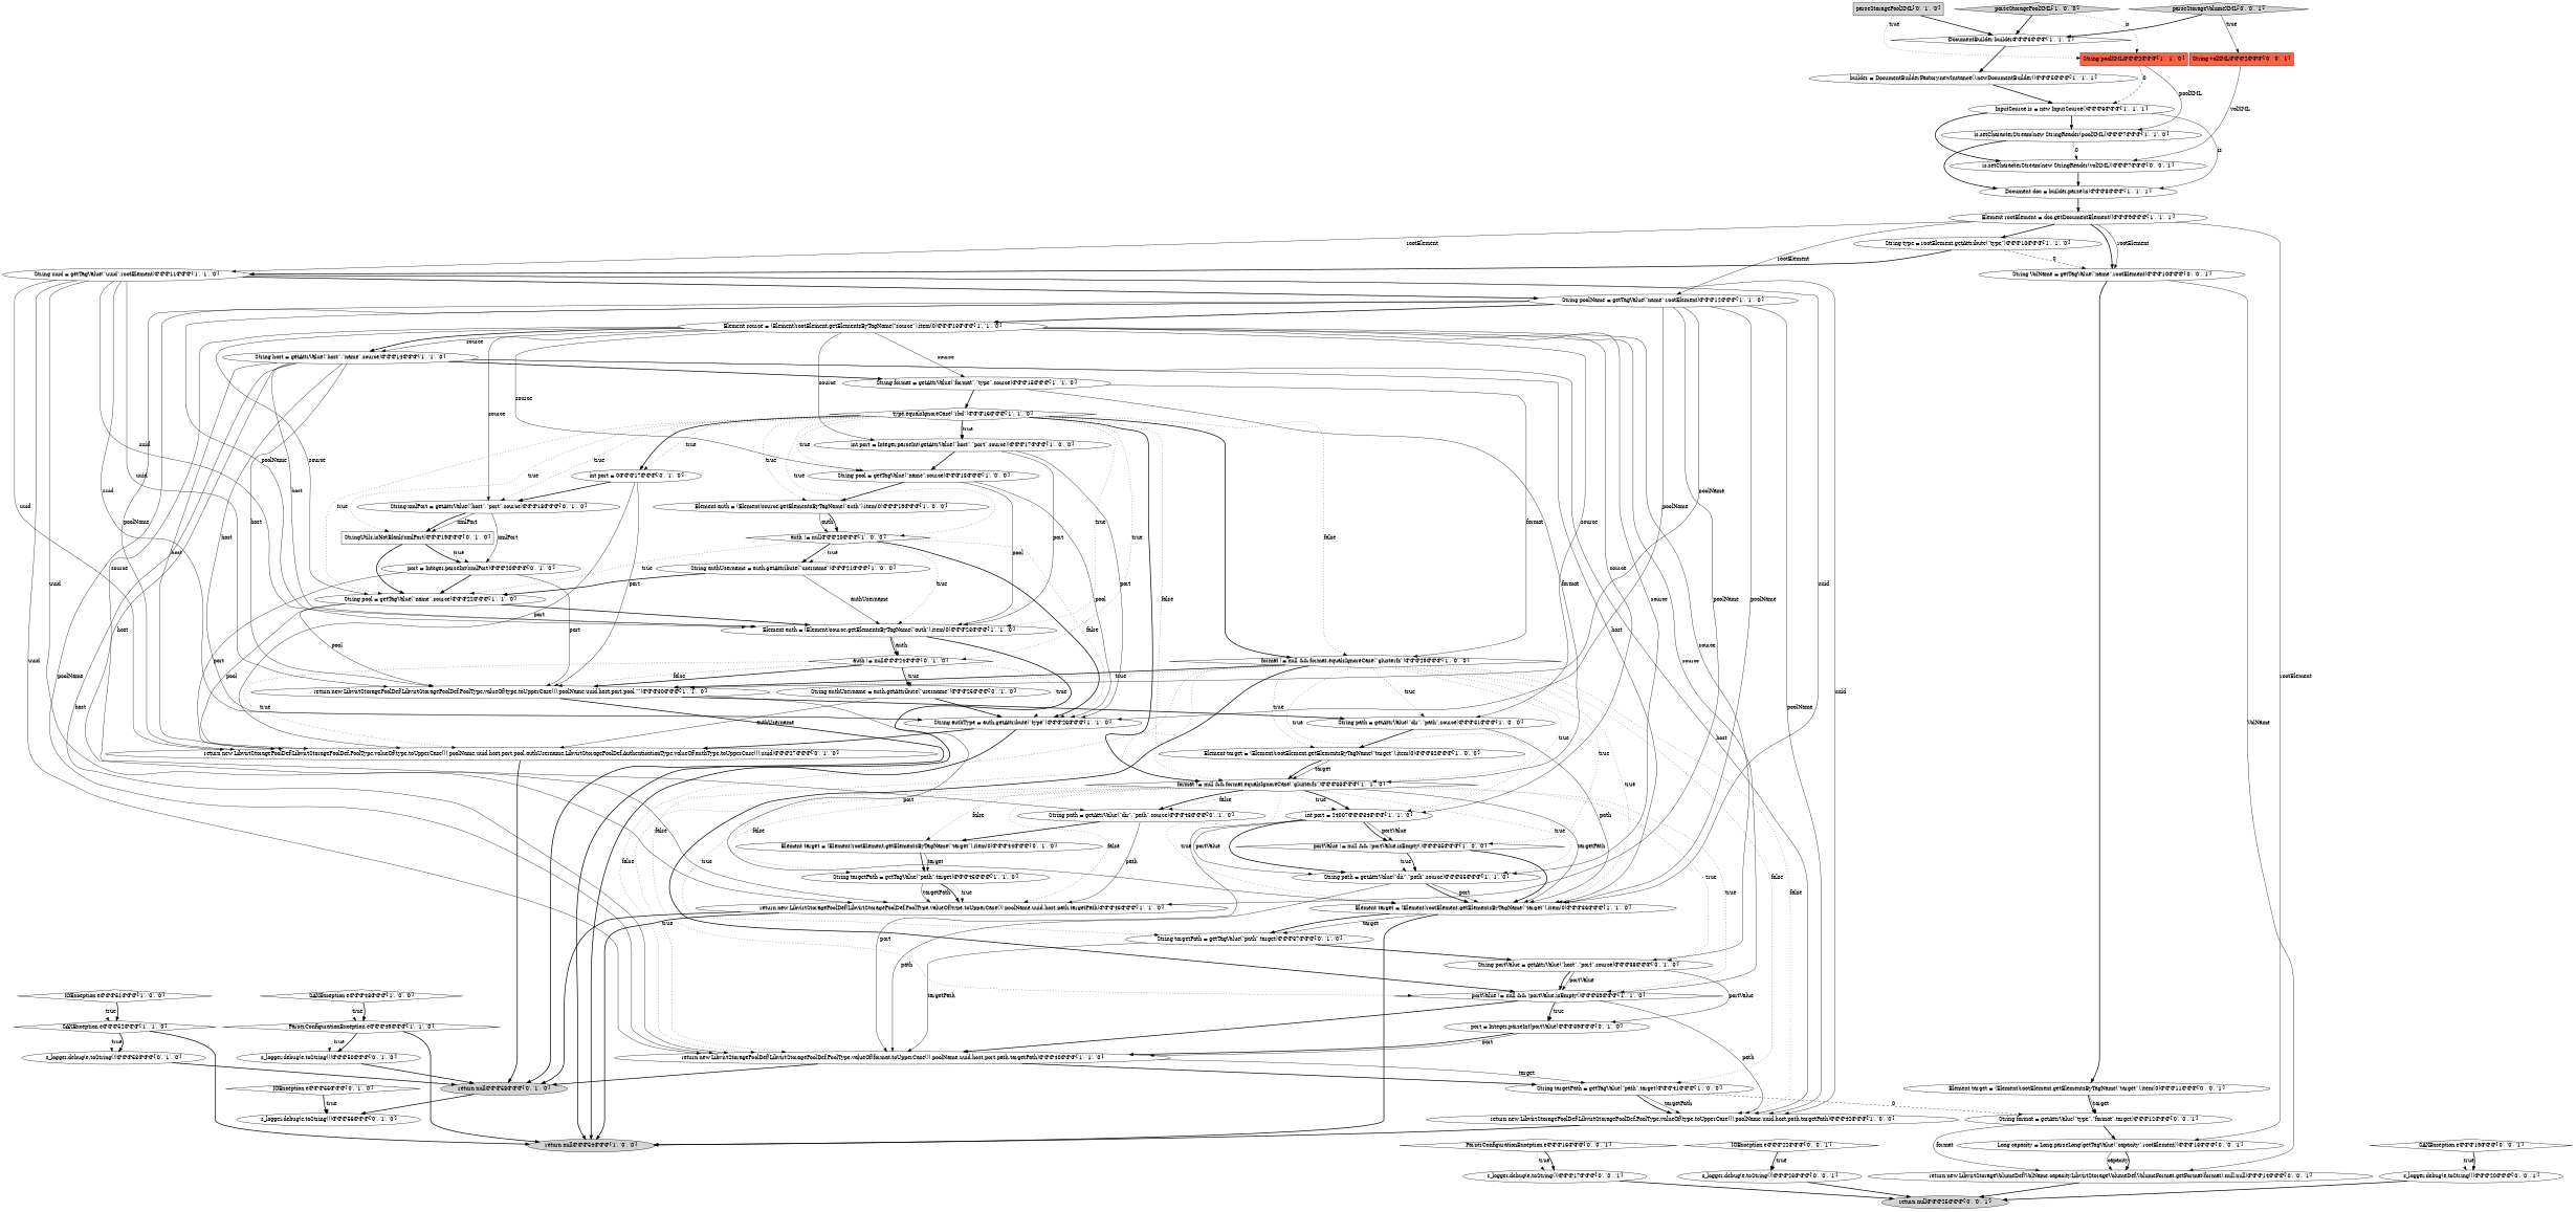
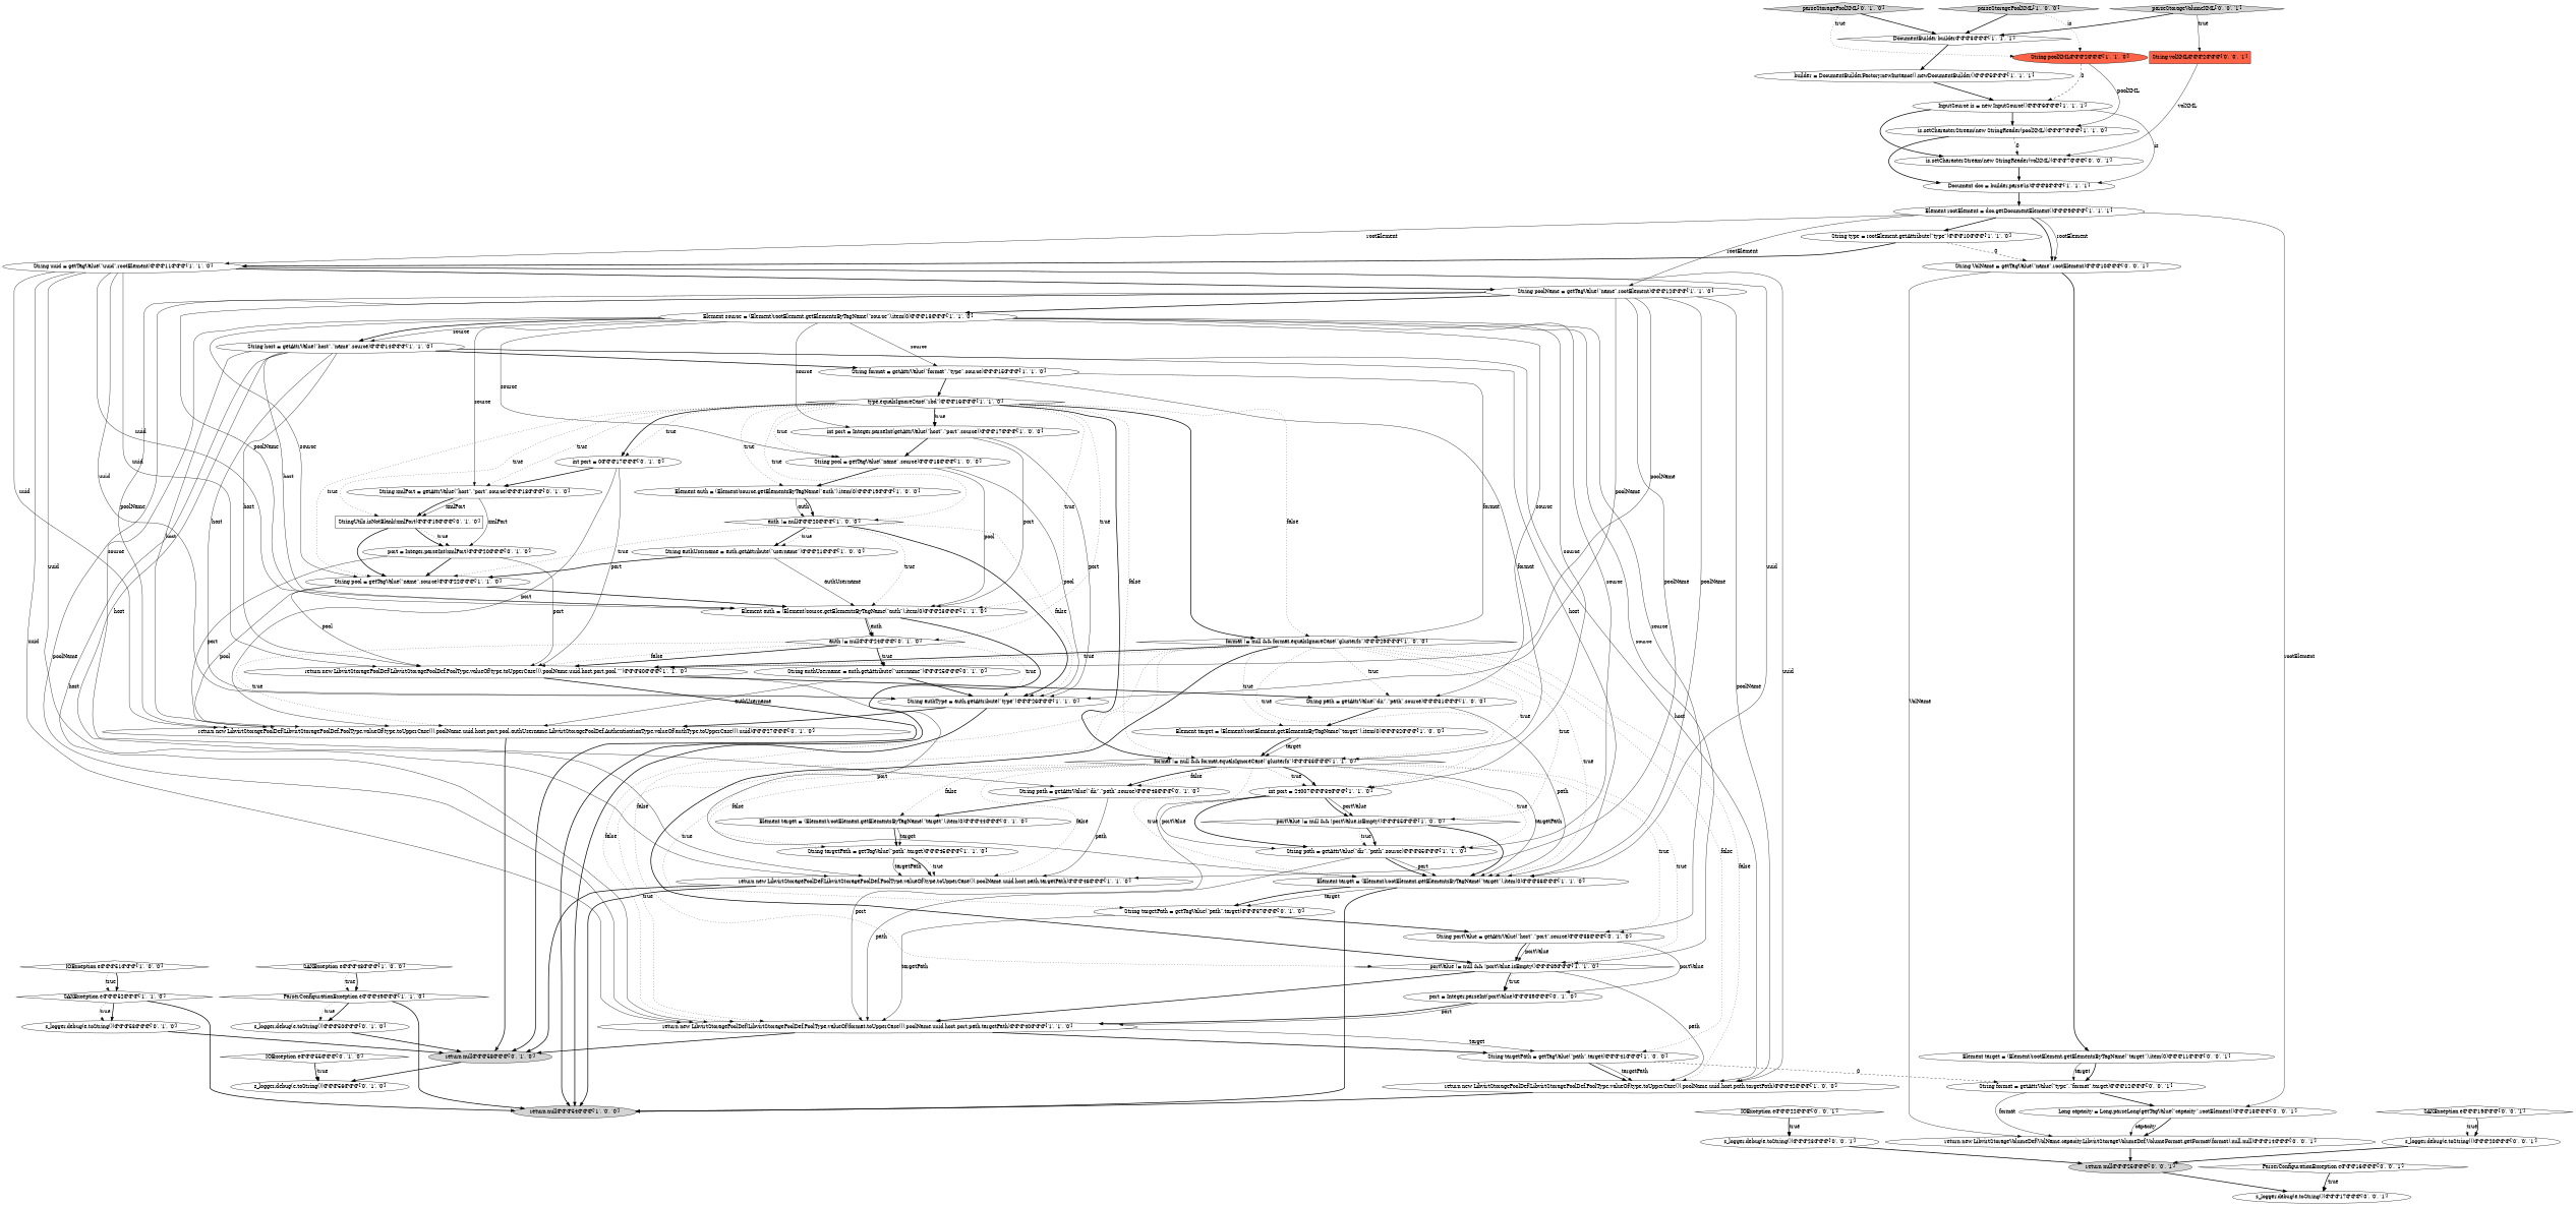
  digraph {
    node [fillcolor=white shape=ellipse style=filled]
    edge [style=bold]
    n1 [label="Element target = (Element)rootElement.getElementsByTagName(\"target\").item(0)@@@44@@@['0', '1', '0']"]
    n2 [label="String targetPath = getTagValue(\"path\",target)@@@45@@@['1', '1', '0']"]
    n3 [label="return new LibvirtStoragePoolDef(LibvirtStoragePoolDef.PoolType.valueOf(type.toUpperCase()),poolName,uuid,host,path,targetPath)@@@46@@@['1', '1', '0']"]
    n4 [label="String authUsername = auth.getAttribute(\"username\")@@@25@@@['0', '1', '0']"]
    n5 [label="return new LibvirtStoragePoolDef(LibvirtStoragePoolDef.PoolType.valueOf(type.toUpperCase()),poolName,uuid,host,port,pool,authUsername,LibvirtStoragePoolDef.AuthenticationType.valueOf(authType.toUpperCase()),uuid)@@@27@@@['0', '1', '0']"]
    n6 [label="String authType = auth.getAttribute(\"type\")@@@26@@@['1', '1', '0']"]
    n7 [fillcolor=lightgray label="return null@@@58@@@['0', '1', '0']"]
    n8 [fillcolor=lightgray label="return null@@@54@@@['1', '0', '0']"]
    n9 [label="int port = 24007@@@34@@@['1', '1', '0']"]
    n10 [label="return new LibvirtStoragePoolDef(LibvirtStoragePoolDef.PoolType.valueOf(format.toUpperCase()),poolName,uuid,host,port,path,targetPath)@@@40@@@['1', '1', '0']"]
    n11 [label="String path = getAttrValue(\"dir\",\"path\",source)@@@35@@@['1', '1', '0']"]
    n12 [label="portValue != null && !portValue.isEmpty()@@@35@@@['1', '0', '0']" shape=diamond]
    n13 [label="String targetPath = getTagValue(\"path\",target)@@@41@@@['1', '0', '0']"]
    n14 [label="Element target = (Element)rootElement.getElementsByTagName(\"target\").item(0)@@@36@@@['1', '1', '0']"]
    n15 [label="SAXException e@@@48@@@['1', '0', '0']" shape=diamond]
    n16 [label="ParserConfigurationException e@@@49@@@['1', '1', '0']" shape=diamond]
    n17 [label="s_logger.debug(e.toString())@@@50@@@['0', '1', '0']"]
    n18 [label="format != null && format.equalsIgnoreCase(\"glusterfs\")@@@29@@@['1', '0', '0']" shape=diamond]
    n19 [label="return new LibvirtStoragePoolDef(LibvirtStoragePoolDef.PoolType.valueOf(type.toUpperCase()),poolName,uuid,host,path,targetPath)@@@42@@@['1', '0', '0']"]
    n20 [label="format != null && format.equalsIgnoreCase(\"glusterfs\")@@@33@@@['1', '1', '0']" shape=diamond]
    n21 [label="return new LibvirtStoragePoolDef(LibvirtStoragePoolDef.PoolType.valueOf(type.toUpperCase()),poolName,uuid,host,port,pool,\"\")@@@30@@@['1', '1', '0']"]
    n22 [label="portValue != null && !portValue.isEmpty()@@@39@@@['1', '1', '0']" shape=diamond]
    n23 [label="String path = getAttrValue(\"dir\",\"path\",source)@@@31@@@['1', '0', '0']"]
    n24 [label="Element target = (Element)rootElement.getElementsByTagName(\"target\").item(0)@@@32@@@['1', '0', '0']"]
    n25 [label="String targetPath = getTagValue(\"path\",target)@@@37@@@['0', '1', '0']"]
    n26 [label="String path = getAttrValue(\"dir\",\"path\",source)@@@43@@@['0', '1', '0']"]
    n27 [label="String portValue = getAttrValue(\"host\",\"port\",source)@@@38@@@['0', '1', '0']"]
    n28 [label="port = Integer.parseInt(portValue)@@@39@@@['0', '1', '0']"]
    n29 [label="String format = getAttrValue(\"type\",\"format\",target)@@@12@@@['0', '0', '1']"]
    n30 [label="type.equalsIgnoreCase(\"rbd\")@@@16@@@['1', '1', '0']" shape=diamond]
    n31 [label="int port = 0@@@17@@@['0', '1', '0']"]
    n32 [label="auth != null@@@20@@@['1', '0', '0']" shape=diamond]
    n33 [label="String xmlPort = getAttrValue(\"host\",\"port\",source)@@@18@@@['0', '1', '0']"]
    n34 [label="int port = Integer.parseInt(getAttrValue(\"host\",\"port\",source))@@@17@@@['1', '0', '0']"]
    n35 [label="String pool = getTagValue(\"name\",source)@@@18@@@['1', '0', '0']"]
    n36 [label="Element auth = (Element)source.getElementsByTagName(\"auth\").item(0)@@@19@@@['1', '0', '0']"]
    n37 [label="StringUtils.isNotBlank(xmlPort)@@@19@@@['0', '1', '0']" shape=box]
    n38 [label="auth != null@@@24@@@['0', '1', '0']" shape=diamond]
    n39 [label="Element auth = (Element)source.getElementsByTagName(\"auth\").item(0)@@@23@@@['1', '1', '0']"]
    n40 [label="String pool = getTagValue(\"name\",source)@@@22@@@['1', '1', '0']"]
    n41 [label="String authUsername = auth.getAttribute(\"username\")@@@21@@@['1', '0', '0']"]
    n42 [label="port = Integer.parseInt(xmlPort)@@@20@@@['0', '1', '0']"]
    n43 [label="InputSource is = new InputSource()@@@6@@@['1', '1', '1']"]
    n44 [label="is.setCharacterStream(new StringReader(poolXML))@@@7@@@['1', '1', '0']"]
    n45 [label="is.setCharacterStream(new StringReader(volXML))@@@7@@@['0', '0', '1']"]
    n46 [label="Document doc = builder.parse(is)@@@8@@@['1', '1', '1']"]
    n47 [label="Element rootElement = doc.getDocumentElement()@@@9@@@['1', '1', '1']"]
    n48 [label="s_logger.debug(e.toString())@@@17@@@['0', '0', '1']"]
    n49 [fillcolor=lightgray label="return null@@@25@@@['0', '0', '1']"]
    n50 [label="Element source = (Element)rootElement.getElementsByTagName(\"source\").item(0)@@@13@@@['1', '1', '0']"]
    n51 [label="String format = getAttrValue(\"format\",\"type\",source)@@@15@@@['1', '1', '0']"]
    n52 [label="String host = getAttrValue(\"host\",\"name\",source)@@@14@@@['1', '1', '0']"]
    n53 [fillcolor=lightgray label="parseStoragePoolXML['1', '0', '0']" shape=diamond]
-   n54 [fillcolor=tomato label="String poolXML@@@2@@@['1', '1', '0']" shape=box]
+   n54 [fillcolor=tomato label="String poolXML@@@2@@@['1', '1', '0']"]
    n55 [label="DocumentBuilder builder@@@3@@@['1', '1', '1']" shape=diamond]
    n56 [label="builder = DocumentBuilderFactory.newInstance().newDocumentBuilder()@@@5@@@['1', '1', '1']"]
    n57 [label="IOException e@@@22@@@['0', '0', '1']" shape=diamond]
    n58 [label="s_logger.debug(e.toString())@@@23@@@['0', '0', '1']"]
    n59 [label="return new LibvirtStorageVolumeDef(VolName,capacity,LibvirtStorageVolumeDef.VolumeFormat.getFormat(format),null,null)@@@14@@@['0', '0', '1']"]
    n60 [label="String type = rootElement.getAttribute(\"type\")@@@10@@@['1', '1', '0']"]
    n61 [label="String VolName = getTagValue(\"name\",rootElement)@@@10@@@['0', '0', '1']"]
    n62 [label="String uuid = getTagValue(\"uuid\",rootElement)@@@11@@@['1', '1', '0']"]
    n63 [label="Element target = (Element)rootElement.getElementsByTagName(\"target\").item(0)@@@11@@@['0', '0', '1']"]
    n64 [label="String poolName = getTagValue(\"name\",rootElement)@@@12@@@['1', '1', '0']"]
    n65 [label="ParserConfigurationException e@@@16@@@['0', '0', '1']" shape=diamond]
    n66 [label="s_logger.debug(e.toString())@@@56@@@['0', '1', '0']"]
    n67 [fillcolor=tomato label="String volXML@@@2@@@['0', '0', '1']" shape=box]
    n68 [fillcolor=lightgray label="parseStorageVolumeXML['0', '0', '1']" shape=diamond]
    n69 [label="Long capacity = Long.parseLong(getTagValue(\"capacity\",rootElement))@@@13@@@['0', '0', '1']"]
-   n70 [fillcolor=lightgray label="parseStoragePoolXML['0', '1', '0']" shape=box]
+   n70 [fillcolor=lightgray label="parseStoragePoolXML['0', '1', '0']" shape=diamond]
    n71 [label="s_logger.debug(e.toString())@@@20@@@['0', '0', '1']"]
    n72 [label="SAXException e@@@19@@@['0', '0', '1']" shape=diamond]
    n73 [label="SAXException e@@@52@@@['1', '1', '0']" shape=diamond]
    n74 [label="s_logger.debug(e.toString())@@@53@@@['0', '1', '0']"]
    n75 [label="IOException e@@@55@@@['0', '1', '0']" shape=diamond]
    n76 [label="IOException e@@@51@@@['1', '0', '0']" shape=diamond]
    n1 -> n2
    n1 -> n2 [label=target style=solid]
    n2 -> n3 [label=true style=dotted]
    n2 -> n3 [label=targetPath style=solid]
    n2 -> n3
    n3 -> n7
    n3 -> n8
    n4 -> n5 [label=authUsername style=solid]
    n4 -> n6
    n5 -> n7
    n6 -> n5
    n6 -> n8
    n7 -> n66
    n9 -> n10 [label=port style=solid]
    n9 -> n11 [label=portValue style=solid]
    n9 -> n11
    n9 -> n12
    n9 -> n12 [label=portValue style=solid]
    n10 -> n7
    n10 -> n13 [label=target style=solid]
    n10 -> n13
    n11 -> n10 [label=path style=solid]
    n11 -> n14 [label=port style=solid]
    n11 -> n14
    n12 -> n11 [label=true style=dotted]
    n12 -> n11
    n12 -> n14
    n13 -> n19 [label=targetPath style=solid]
    n13 -> n19
    n13 -> n29 [label=0 style=dashed]
    n14 -> n8
    n14 -> n25 [label=target style=solid]
    n14 -> n25
    n15 -> n16
    n15 -> n16 [label=true style=dotted]
    n16 -> n8
    n16 -> n17
    n16 -> n17 [label=true style=dotted]
    n17 -> n7
    n18 -> n9 [label=true style=dotted]
    n18 -> n10 [label=false style=dotted]
    n18 -> n12 [label=true style=dotted]
    n18 -> n13 [label=false style=dotted]
    n18 -> n14 [label=true style=dotted]
    n18 -> n19 [label=false style=dotted]
    n18 -> n20 [label=true style=dotted]
    n18 -> n21
    n18 -> n21 [label=true style=dotted]
    n18 -> n22 [label=false style=dotted]
    n18 -> n22
    n18 -> n23 [label=true style=dotted]
    n18 -> n24 [label=true style=dotted]
    n19 -> n8
    n20 -> n1 [label=false style=dotted]
    n20 -> n2 [label=false style=dotted]
    n20 -> n3 [label=false style=dotted]
    n20 -> n9 [label=true style=dotted]
    n20 -> n9
    n20 -> n10 [label=true style=dotted]
    n20 -> n11 [label=true style=dotted]
    n20 -> n14 [label=targetPath style=solid]
    n20 -> n14 [label=true style=dotted]
    n20 -> n22 [label=true style=dotted]
    n20 -> n25 [label=true style=dotted]
    n20 -> n26 [label=false style=dotted]
    n20 -> n26
    n20 -> n27 [label=true style=dotted]
    n21 -> n7
    n21 -> n14 [label=port style=solid]
    n21 -> n23
    n22 -> n10
    n22 -> n19 [label=path style=solid]
    n22 -> n28
    n22 -> n28 [label=true style=dotted]
    n23 -> n14 [label=path style=solid]
    n23 -> n24
    n24 -> n20 [label=target style=solid]
    n24 -> n20
    n25 -> n10 [label=targetPath style=solid]
    n25 -> n27
    n26 -> n1
    n26 -> n3 [label=path style=solid]
    n27 -> n22
    n27 -> n22 [label=portValue style=solid]
    n27 -> n28 [label=portValue style=solid]
    n28 -> n10
    n28 -> n10 [label=port style=solid]
    n29 -> n59 [label=format style=solid]
    n29 -> n69
    n30 -> n18 [label=false style=dotted]
    n30 -> n18
    n30 -> n20
    n30 -> n20 [label=false style=dotted]
    n30 -> n31 [label=true style=dotted]
    n30 -> n31
    n30 -> n32 [label=true style=dotted]
    n30 -> n33 [label=true style=dotted]
    n30 -> n34
    n30 -> n34 [label=true style=dotted]
    n30 -> n35 [label=true style=dotted]
    n30 -> n36 [label=true style=dotted]
    n30 -> n37 [label=true style=dotted]
    n30 -> n38 [label=true style=dotted]
    n30 -> n39 [label=true style=dotted]
    n30 -> n40 [label=true style=dotted]
    n31 -> n5 [label=port style=solid]
    n31 -> n21 [label=port style=solid]
    n31 -> n33
    n32 -> n6
    n32 -> n6 [label=false style=dotted]
    n32 -> n39 [label=true style=dotted]
    n32 -> n40 [label=true style=dotted]
    n32 -> n41
    n32 -> n41 [label=true style=dotted]
    n33 -> n37 [label=xmlPort style=solid]
    n33 -> n37
    n33 -> n42 [label=xmlPort style=solid]
    n34 -> n6 [label=port style=solid]
    n34 -> n35
    n34 -> n39 [label=port style=solid]
    n35 -> n6 [label=pool style=solid]
    n35 -> n36
    n35 -> n39 [label=pool style=solid]
    n36 -> n32 [label=auth style=solid]
    n36 -> n32
    n37 -> n40
    n37 -> n42 [label=true style=dotted]
    n37 -> n42
    n38 -> n4 [label=true style=dotted]
    n38 -> n4
    n38 -> n5 [label=true style=dotted]
    n38 -> n6 [label=true style=dotted]
    n38 -> n21
    n38 -> n21 [label=false style=dotted]
    n39 -> n8
    n39 -> n38
    n39 -> n38 [label=auth style=solid]
    n40 -> n5 [label=pool style=solid]
    n40 -> n21 [label=pool style=solid]
    n40 -> n39
    n41 -> n39 [label=authUsername style=solid]
    n41 -> n40
    n42 -> n5 [label=port style=solid]
    n42 -> n21 [label=port style=solid]
    n42 -> n40
    n43 -> n44
    n43 -> n45
    n43 -> n46 [label=is style=solid]
    n44 -> n45 [label=0 style=dashed]
    n44 -> n46
    n45 -> n46
    n46 -> n47
    n47 -> n60
    n47 -> n61
    n47 -> n61 [label=rootElement style=solid]
    n47 -> n62 [label=rootElement style=solid]
    n47 -> n64 [label=rootElement style=solid]
    n47 -> n69 [label=rootElement style=solid]
-   n48 -> n49
+   n49 -> n48
    n50 -> n9 [label=source style=solid]
    n50 -> n11 [label=source style=solid]
    n50 -> n22 [label=source style=solid]
    n50 -> n23 [label=source style=solid]
    n50 -> n26 [label=source style=solid]
    n50 -> n27 [label=source style=solid]
    n50 -> n33 [label=source style=solid]
    n50 -> n34 [label=source style=solid]
    n50 -> n35 [label=source style=solid]
    n50 -> n40 [label=source style=solid]
    n50 -> n51 [label=source style=solid]
    n50 -> n52 [label=source style=solid]
    n50 -> n52
    n51 -> n18 [label=format style=solid]
    n51 -> n20 [label=format style=solid]
    n51 -> n30
    n52 -> n3 [label=host style=solid]
    n52 -> n5 [label=host style=solid]
    n52 -> n6 [label=host style=solid]
    n52 -> n10 [label=host style=solid]
    n52 -> n14 [label=host style=solid]
    n52 -> n19 [label=host style=solid]
    n52 -> n21 [label=host style=solid]
    n52 -> n39 [label=host style=solid]
    n52 -> n51
    n53 -> n54 [label=is style=dotted]
    n53 -> n55
    n54 -> n43 [label=0 style=dashed]
    n54 -> n44 [label=poolXML style=solid]
    n55 -> n56
    n56 -> n43
    n57 -> n58
    n57 -> n58 [label=true style=dotted]
    n58 -> n49
    n59 -> n49
    n60 -> n61 [label=0 style=dashed]
    n60 -> n62
    n61 -> n59 [label=VolName style=solid]
    n61 -> n63
    n62 -> n3 [label=uuid style=solid]
    n62 -> n5 [label=uuid style=solid]
    n62 -> n6 [label=uuid style=solid]
    n62 -> n10 [label=uuid style=solid]
    n62 -> n14 [label=uuid style=solid]
    n62 -> n19 [label=uuid style=solid]
    n62 -> n21 [label=uuid style=solid]
    n62 -> n39 [label=uuid style=solid]
    n62 -> n64
    n63 -> n29
    n63 -> n29 [label=target style=solid]
    n64 -> n3 [label=poolName style=solid]
    n64 -> n5 [label=poolName style=solid]
    n64 -> n6 [label=poolName style=solid]
    n64 -> n10 [label=poolName style=solid]
    n64 -> n14 [label=poolName style=solid]
    n64 -> n19 [label=poolName style=solid]
    n64 -> n21 [label=poolName style=solid]
    n64 -> n39 [label=poolName style=solid]
    n64 -> n50
    n65 -> n48 [label=true style=dotted]
    n65 -> n48
    n67 -> n45 [label=volXML style=solid]
    n68 -> n55
    n68 -> n67 [label=true style=solid]
    n69 -> n59 [label=capacity style=solid]
    n69 -> n59
    n70 -> n54 [label=true style=dotted]
    n70 -> n55
    n71 -> n49
    n72 -> n71 [label=true style=dotted]
    n72 -> n71
    n73 -> n8
    n73 -> n74 [label=true style=dotted]
    n73 -> n74
    n74 -> n7
    n75 -> n66
    n75 -> n66 [label=true style=dotted]
    n76 -> n73
    n76 -> n73 [label=true style=dotted]
  }
